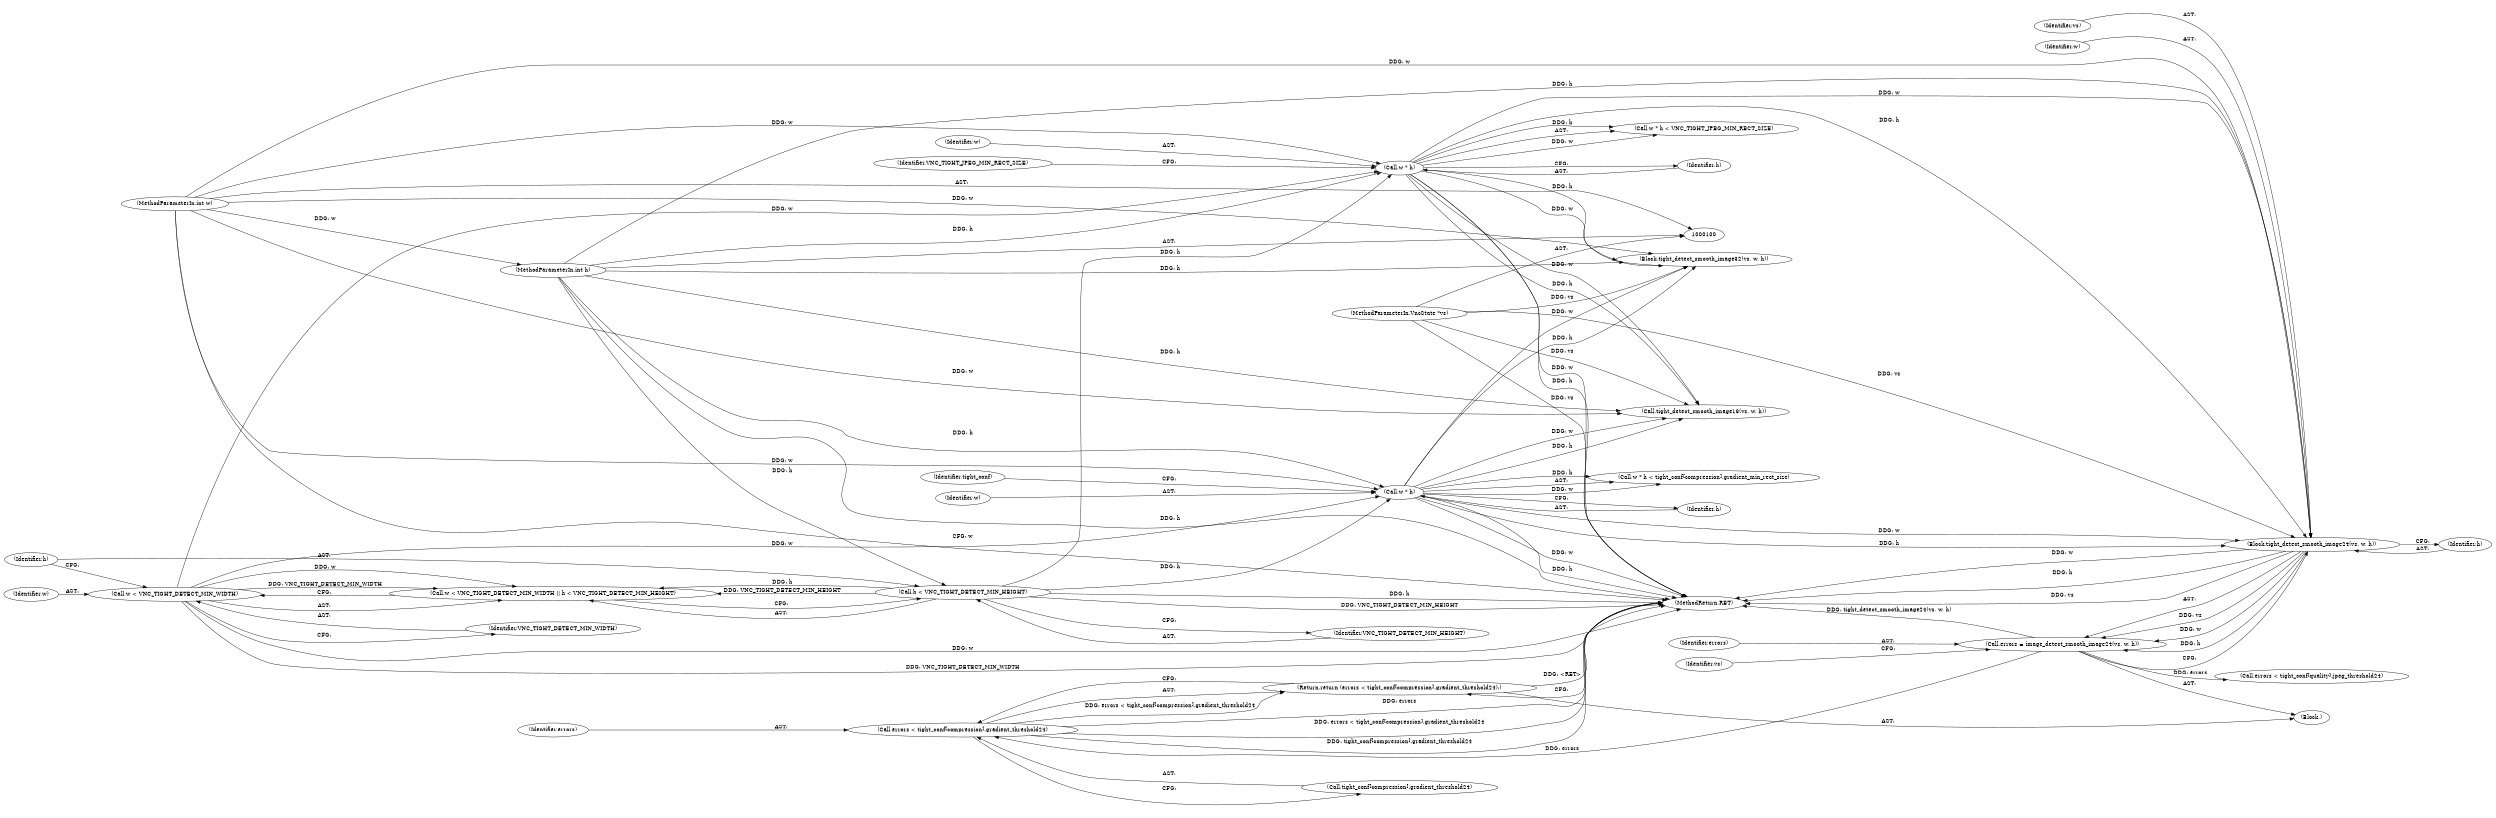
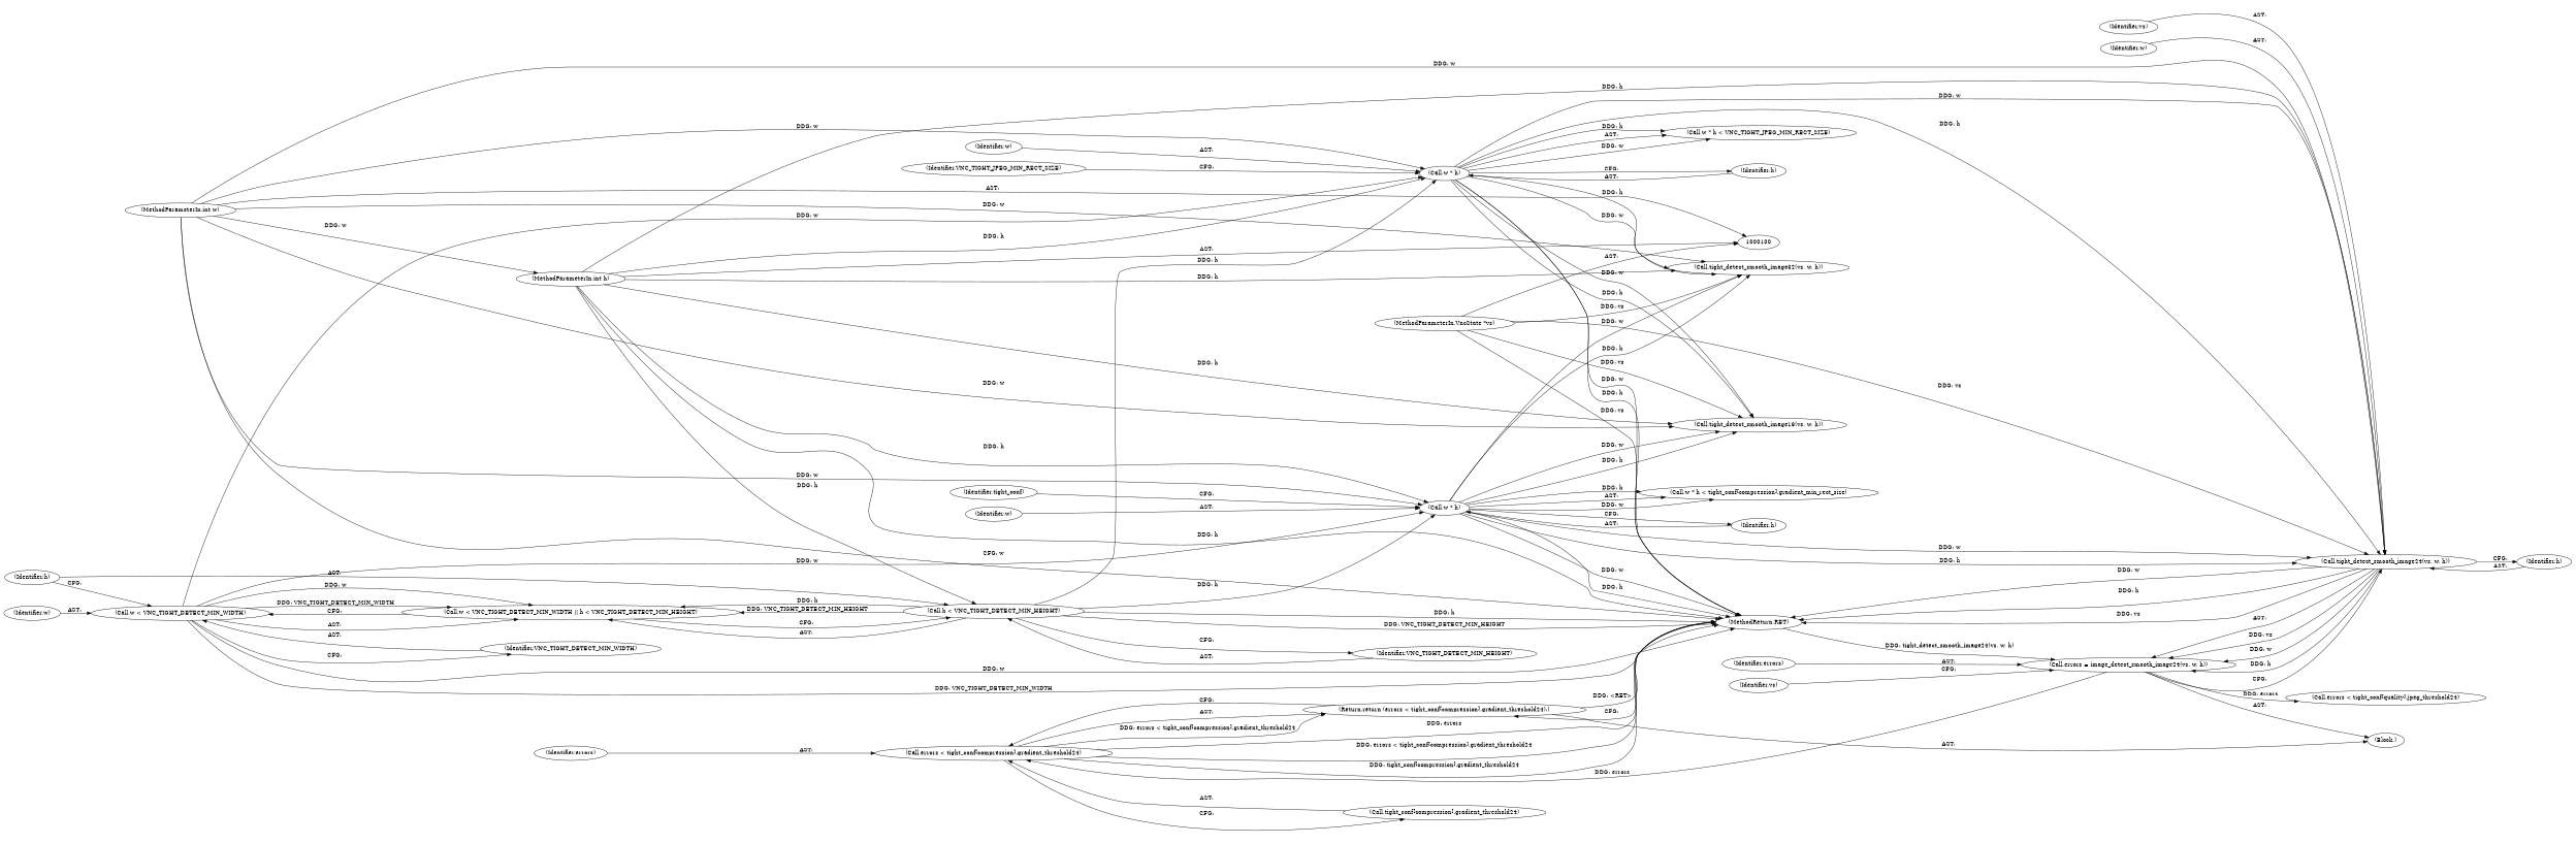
  digraph {
    fontname="DejaVu Serif"
    rankdir=LR
    node [fontname="DejaVu Serif"]
    edge [fontname="DejaVu Serif"]
    n1 [label="(Call,errors < tight_conf[compression].gradient_threshold24)"]
    n2 [label="(Return,return (errors < tight_conf[compression].gradient_threshold24);)"]
    n3 [label="(MethodReturn,RET)"]
    n4 [label="(Call,tight_conf[compression].gradient_threshold24)"]
    n5 [label="(Block,)"]
    n6 [label="(Call,errors = image_detect_smooth_image24(vs, w, h))"]
-   n7 [label="(Block,tight_detect_smooth_image24(vs, w, h))"]
+   n7 [label="(Call,tight_detect_smooth_image24(vs, w, h))"]
    n8 [label="(Call,errors < tight_conf[quality].jpeg_threshold24)"]
    n9 [label="(Identifier,h)"]
    n10 [label="(MethodParameterIn,VncState *vs)"]
-   n11 [label="(Block,tight_detect_smooth_image32(vs, w, h))"]
+   n11 [label="(Call,tight_detect_smooth_image32(vs, w, h))"]
    n12 [label="(Call,tight_detect_smooth_image16(vs, w, h))"]
    1000100
    n14 [label="(Call,w * h)"]
    n15 [label="(Identifier,h)"]
    n16 [label="(Call,w * h < tight_conf[compression].gradient_min_rect_size)"]
    n17 [label="(Call,w < VNC_TIGHT_DETECT_MIN_WIDTH)"]
    n18 [label="(Call,w * h)"]
    n19 [label="(Call,w < VNC_TIGHT_DETECT_MIN_WIDTH || h < VNC_TIGHT_DETECT_MIN_HEIGHT)"]
    n20 [label="(Identifier,VNC_TIGHT_DETECT_MIN_WIDTH)"]
    n21 [label="(Call,w * h < VNC_TIGHT_JPEG_MIN_RECT_SIZE)"]
    n22 [label="(Identifier,h)"]
    n23 [label="(Call,h < VNC_TIGHT_DETECT_MIN_HEIGHT)"]
    n24 [label="(MethodParameterIn,int w)"]
    n25 [label="(MethodParameterIn,int h)"]
    n26 [label="(Identifier,VNC_TIGHT_DETECT_MIN_HEIGHT)"]
    n27 [label="(Identifier,w)"]
    n28 [label="(Identifier,tight_conf)"]
    n29 [label="(Identifier,VNC_TIGHT_JPEG_MIN_RECT_SIZE)"]
    n30 [label="(Identifier,h)"]
    n31 [label="(Identifier,errors)"]
    n32 [label="(Identifier,w)"]
    n33 [label="(Identifier,vs)"]
    n34 [label="(Identifier,w)"]
    n35 [label="(Identifier,vs)"]
    n36 [label="(Identifier,errors)"]
    n37 [label="(Identifier,w)"]
    n1 -> n2 [label="AST: "]
    n1 -> n2 [label="DDG: errors < tight_conf[compression].gradient_threshold24"]
    n1 -> n3 [label="DDG: errors"]
    n1 -> n3 [label="DDG: errors < tight_conf[compression].gradient_threshold24"]
    n1 -> n3 [label="DDG: tight_conf[compression].gradient_threshold24"]
    n1 -> n4 [label="CFG: "]
    n2 -> n1 [label="CFG: "]
    n2 -> n3 [label="DDG: <RET>"]
    n2 -> n5 [label="AST: "]
    n3 -> n2 [label="CFG: "]
    n4 -> n1 [label="AST: "]
    n6 -> n1 [label="DDG: errors"]
-   n6 -> n3 [label="DDG: tight_detect_smooth_image24(vs, w, h)"]
+   n3 -> n6 [label="DDG: tight_detect_smooth_image24(vs, w, h)"]
    n6 -> n5 [label="AST: "]
    n6 -> n7 [label="CFG: "]
    n6 -> n8 [label="DDG: errors"]
    n7 -> n3 [label="DDG: h"]
    n7 -> n3 [label="DDG: vs"]
    n7 -> n3 [label="DDG: w"]
    n7 -> n6 [label="AST: "]
    n7 -> n6 [label="DDG: vs"]
    n7 -> n6 [label="DDG: w"]
    n7 -> n6 [label="DDG: h"]
    n7 -> n9 [label="CFG: "]
    n9 -> n7 [label="AST: "]
    n10 -> n3 [label="DDG: vs"]
    n10 -> n7 [label="DDG: vs"]
    n10 -> n11 [label="DDG: vs"]
    n10 -> n12 [label="DDG: vs"]
    n10 -> 1000100 [label="AST: "]
    n14 -> n3 [label="DDG: w"]
    n14 -> n3 [label="DDG: h"]
    n14 -> n7 [label="DDG: w"]
    n14 -> n7 [label="DDG: h"]
    n14 -> n11 [label="DDG: w"]
    n14 -> n11 [label="DDG: h"]
    n14 -> n12 [label="DDG: w"]
    n14 -> n12 [label="DDG: h"]
    n14 -> n15 [label="CFG: "]
    n14 -> n16 [label="AST: "]
    n14 -> n16 [label="DDG: w"]
    n14 -> n16 [label="DDG: h"]
    n15 -> n14 [label="AST: "]
    n17 -> n3 [label="DDG: w"]
    n17 -> n3 [label="DDG: VNC_TIGHT_DETECT_MIN_WIDTH"]
    n17 -> n14 [label="DDG: w"]
    n17 -> n18 [label="DDG: w"]
    n17 -> n19 [label="AST: "]
    n17 -> n19 [label="DDG: w"]
    n17 -> n19 [label="DDG: VNC_TIGHT_DETECT_MIN_WIDTH"]
    n17 -> n20 [label="CFG: "]
    n18 -> n3 [label="DDG: h"]
    n18 -> n3 [label="DDG: w"]
    n18 -> n7 [label="DDG: w"]
    n18 -> n7 [label="DDG: h"]
    n18 -> n11 [label="DDG: w"]
    n18 -> n11 [label="DDG: h"]
    n18 -> n12 [label="DDG: w"]
    n18 -> n12 [label="DDG: h"]
    n18 -> n21 [label="AST: "]
    n18 -> n21 [label="DDG: w"]
    n18 -> n21 [label="DDG: h"]
    n18 -> n22 [label="CFG: "]
    n19 -> n17 [label="CFG: "]
    n19 -> n23 [label="CFG: "]
    n20 -> n17 [label="AST: "]
    n22 -> n18 [label="AST: "]
    n23 -> n3 [label="DDG: h"]
    n23 -> n3 [label="DDG: VNC_TIGHT_DETECT_MIN_HEIGHT"]
    n23 -> n14 [label="DDG: h"]
    n23 -> n18 [label="DDG: h"]
    n23 -> n19 [label="AST: "]
    n23 -> n19 [label="DDG: h"]
    n23 -> n19 [label="DDG: VNC_TIGHT_DETECT_MIN_HEIGHT"]
    n23 -> n26 [label="CFG: "]
    n24 -> n3 [label="CFG: w"]
    n24 -> n7 [label="DDG: w"]
    n24 -> n11 [label="DDG: w"]
    n24 -> n12 [label="DDG: w"]
    n24 -> 1000100 [label="AST: "]
    n24 -> n14 [label="DDG: w"]
    n24 -> n18 [label="DDG: w"]
    n24 -> n25 [label="DDG: w"]
    n25 -> n3 [label="DDG: h"]
    n25 -> n7 [label="DDG: h"]
    n25 -> n11 [label="DDG: h"]
    n25 -> n12 [label="DDG: h"]
    n25 -> 1000100 [label="AST: "]
    n25 -> n14 [label="DDG: h"]
    n25 -> n18 [label="DDG: h"]
    n25 -> n23 [label="DDG: h"]
    n26 -> n23 [label="AST: "]
    n27 -> n18 [label="AST: "]
    n28 -> n14 [label="CFG: "]
    n29 -> n18 [label="CFG: "]
    n30 -> n17 [label="CFG: "]
    n30 -> n23 [label="AST: "]
    n31 -> n1 [label="AST: "]
    n32 -> n17 [label="AST: "]
    n33 -> n6 [label="CFG: "]
    n34 -> n14 [label="AST: "]
    n35 -> n7 [label="AST: "]
    n36 -> n6 [label="AST: "]
    n37 -> n7 [label="AST: "]
  }
